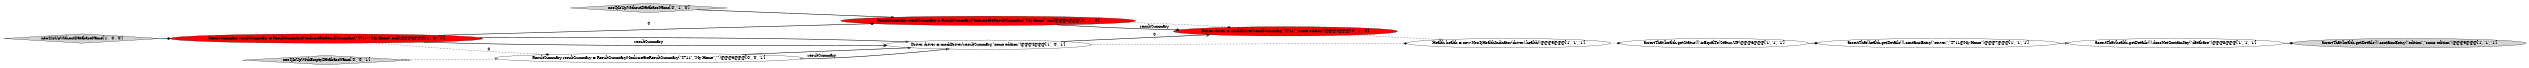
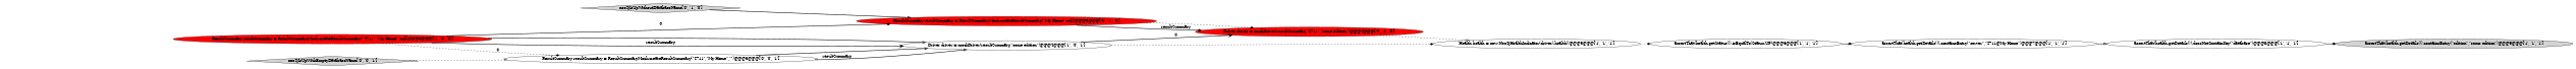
  digraph {
    rankdir=LR
    node [fillcolor=white shape=ellipse style=filled]
    edge [style=bold arrowhead=diamond]
    n1 [fillcolor=lightgray label="neo4jIsUpWithoutDatabaseName['0', '1', '0']" shape=diamond]
    n2 [fillcolor=red label="ResultSummary resultSummary = ResultSummaryMock.createResultSummary(\"My Home\",null)@@@3@@@['0', '1', '0']"]
    n3 [label="Health health = new Neo4jHealthIndicator(driver).health()@@@5@@@['1', '1', '1']"]
    n4 [label="assertThat(health.getStatus()).isEqualTo(Status.UP)@@@6@@@['1', '1', '1']"]
    n5 [fillcolor=lightgray label="assertThat(health.getDetails()).containsEntry(\"edition\",\"some edition\")@@@9@@@['1', '1', '1']"]
-   n6 [fillcolor=lightgray label="neo4jIsUpWithoutDatabaseName['1', '0', '0']" shape=diamond]
    n7 [fillcolor=red label="ResultSummary resultSummary = ResultSummaryMock.createResultSummary(\"4711\",\"My Home\",null)@@@3@@@['1', '0', '0']"]
    n8 [label="assertThat(health.getDetails()).containsEntry(\"server\",\"4711@My Home\")@@@7@@@['1', '1', '1']"]
    n9 [fillcolor=red label="Driver driver = mockDriver(resultSummary,\"4711\",\"some edition\")@@@4@@@['0', '1', '0']"]
    n10 [label="Driver driver = mockDriver(resultSummary,\"some edition\")@@@4@@@['1', '0', '1']"]
    n11 [label="ResultSummary resultSummary = ResultSummaryMock.createResultSummary(\"4711\",\"My Home\",\"\")@@@3@@@['0', '0', '1']"]
    n12 [fillcolor=lightgray label="neo4jIsUpWithEmptyDatabaseName['0', '0', '1']" shape=diamond]
    n13 [label="assertThat(health.getDetails()).doesNotContainKey(\"database\")@@@8@@@['1', '1', '1']"]
    n1 -> n2 [arrowhead=onormal]
    n2 -> n9 [style=dashed]
    n2 -> n9 [label=resultSummary]
    n3 -> n4 [style=dashed]
    n4 -> n8
-   n6 -> n7
    n7 -> n2 [label=0]
    n7 -> n10 [arrowhead=onormal]
    n7 -> n10 [label=resultSummary arrowhead=vee]
    n7 -> n11 [label=0 style=dashed]
    n8 -> n13 [arrowhead=onormal]
    n9 -> n3 [style=dashed arrowhead=onormal]
    n10 -> n3 [style=dashed]
    n10 -> n9 [label=0 arrowhead=vee]
    n11 -> n10 [label=resultSummary arrowhead=onormal]
    n11 -> n10 [arrowhead=onormal]
    n12 -> n11 [style=dashed arrowhead=onormal]
    n13 -> n5
  }
